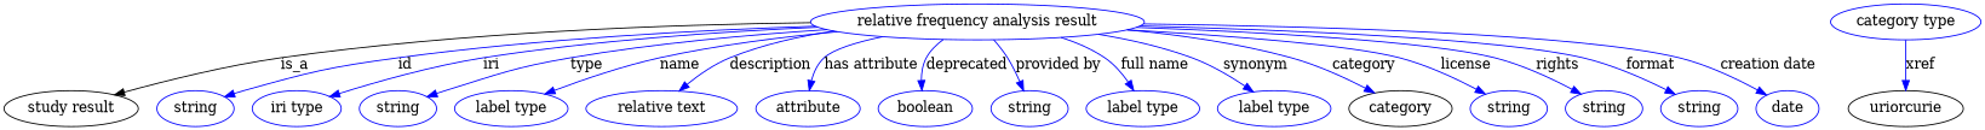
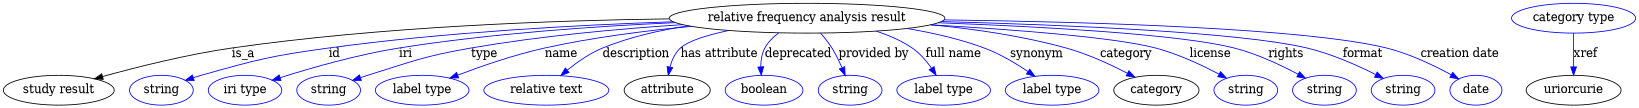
  digraph {
    node [color=blue]
    edge [color=blue style=solid]
-   n1 [height=0.5 label="relative frequency analysis result" width=4.6218]
+   n1 [height=0.5 label="relative frequency analysis result" width=4.6218 color=""]
    "study result" [height=0.5 width=1.8596 color=""]
    n3 [height=0.5 label=string width=1.0652]
    n4 [height=0.5 label="iri type" width=1.2277]
    n5 [height=0.5 label=string width=1.0652]
    n6 [height=0.5 label="label type" width=1.5707]
    n7 [height=0.5 label="relative text" width=2.0943]
-   n8 [height=0.5 label=attribute width=1.4443]
+   n8 [color=black height=0.5 label=attribute width=1.4443]
    n9 [height=0.5 label=boolean width=1.2999]
    n10 [height=0.5 label=string width=1.0652]
    n11 [height=0.5 label="label type" width=1.5707]
    n12 [height=0.5 label="label type" width=1.5707]
    category [height=0.5 width=1.4263 color=""]
    n14 [height=0.5 label=string width=1.0652]
    n15 [height=0.5 label=string width=1.0652]
    n16 [height=0.5 label=string width=1.0652]
    n17 [height=0.5 label=date width=0.86659]
    n18 [color=black height=0.5 label=uriorcurie width=1.5887]
    n19 [height=0.5 label="category type" width=2.0762]
    n1 -> "study result" [label=is_a color="" style=""]
    n1 -> n3 [label=id]
    n1 -> n4 [label=iri]
    n1 -> n5 [label=type]
    n1 -> n6 [label=name]
    n1 -> n7 [label=description]
    n1 -> n8 [label="has attribute"]
    n1 -> n9 [label=deprecated]
    n1 -> n10 [label="provided by"]
    n1 -> n11 [label="full name"]
    n1 -> n12 [label=synonym]
    n1 -> category [label=category]
    n1 -> n14 [label=license]
    n1 -> n15 [label=rights]
    n1 -> n16 [label=format]
    n1 -> n17 [label="creation date"]
    n19 -> n18 [label=xref]
  }
